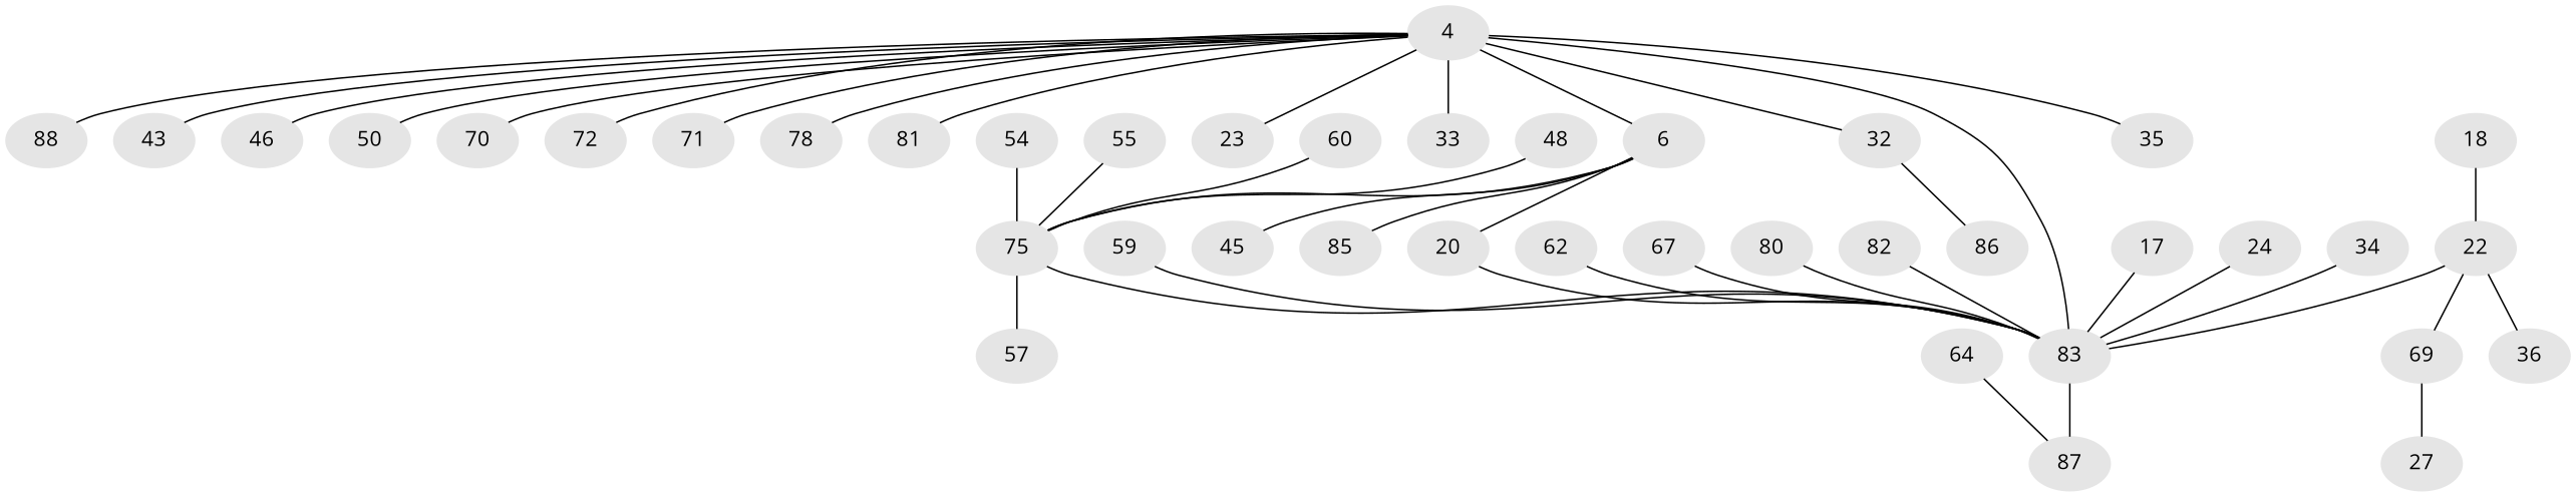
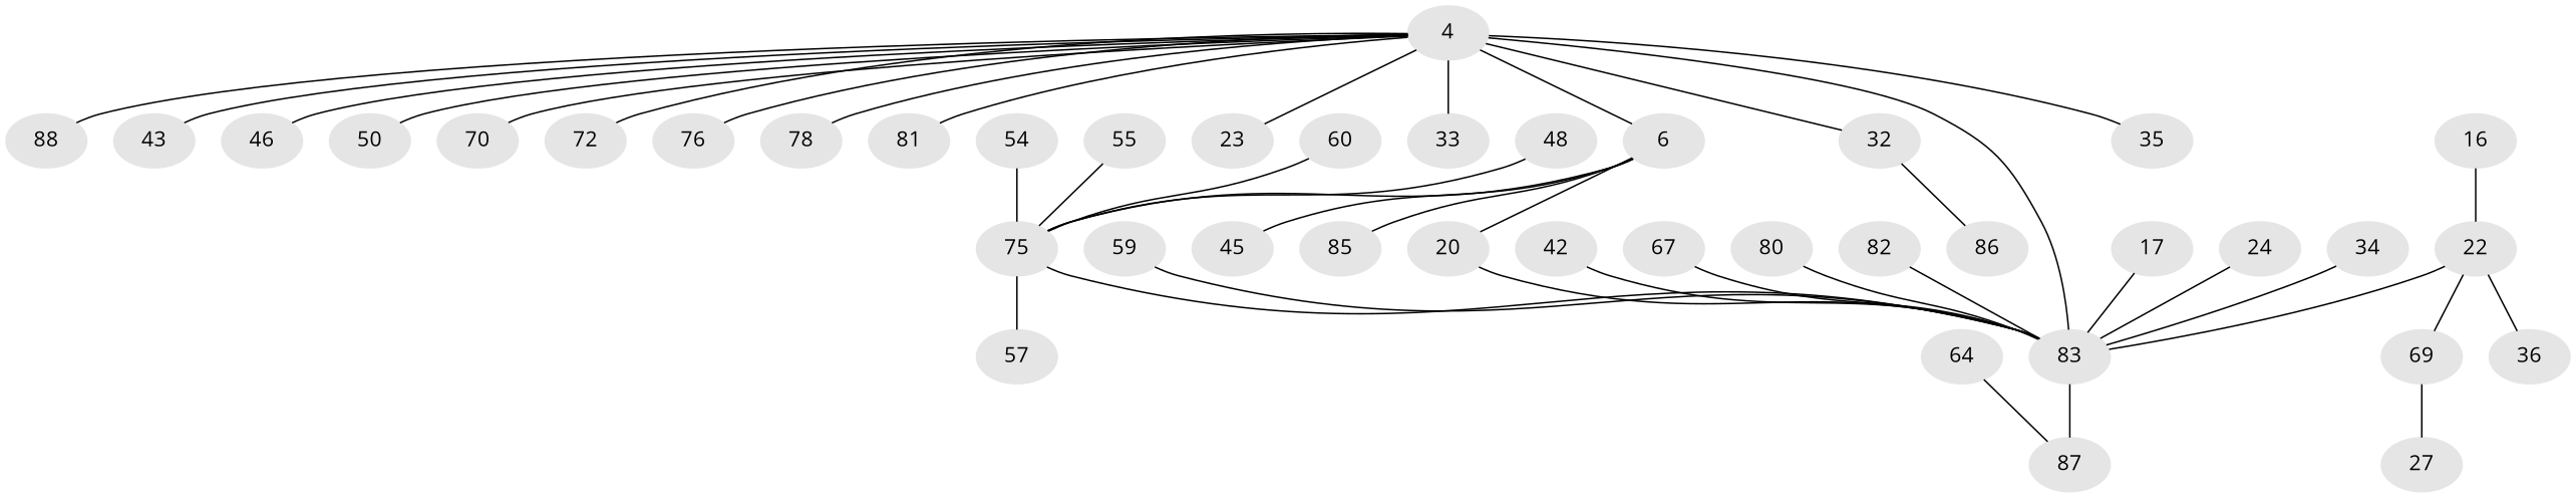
  graph {
    fontname="Open Sans"
    node [color=gray90 fontname="Open Sans" style=filled]
    edge [fontname="Open Sans"]
    4 [super="+1"]
    6
    23
    32 [super="+3"]
    33
    35 [super="+2"]
    n7 [label=88]
    43
    46
    50
    70
    72
-   76 [label=71]
+   76
    78 [super="+65"]
    81 [super="+31+13+41+44+52+68+73"]
    83 [super="+21+56+51"]
    20
    45
    85 [super="+63+79"]
    75 [super="+19"]
    86
    87 [super="+57"]
    17 [super="+10"]
    22 [super="+7+16"]
    36
    69 [super="+66"]
-   18
+   18 [label=16]
    27
    24
    n30 [label=57]
    34
    48
    54 [super="+26"]
    55
    59 [super="+25+30"]
    60
-   62
+   62 [label=42]
    64
    67
    80 [super="+58"]
    82
    4 -- 6 [weight=2]
    4 -- 23
    4 -- 32
    4 -- 33
    4 -- 35
    4 -- n7
    4 -- 43
    4 -- 46
    4 -- 50
    4 -- 70
    4 -- 72
    4 -- 76
    4 -- 78
    4 -- 81
    4 -- 83 [weight=6]
    6 -- 20
    6 -- 45
    6 -- 85
    6 -- 75 [weight=2]
    32 -- 86
    83 -- 87 [weight=2]
    20 -- 83
    75 -- 83
    75 -- n30
    17 -- 83
    22 -- 83 [weight=2]
    22 -- 36
    22 -- 69
    69 -- 27
    18 -- 22
    24 -- 83
    34 -- 83
    48 -- 75
    54 -- 75
    55 -- 75
    59 -- 83
    60 -- 75
    62 -- 83
    64 -- 87
    67 -- 83
    80 -- 83
    82 -- 83
  }
